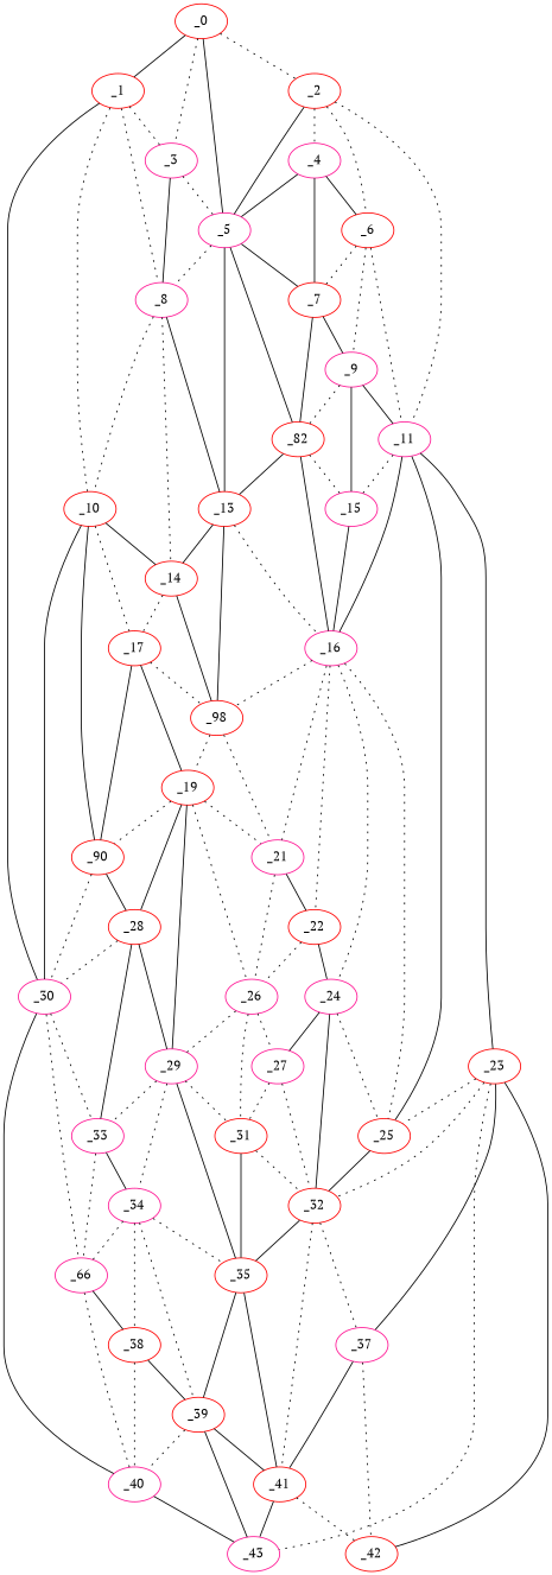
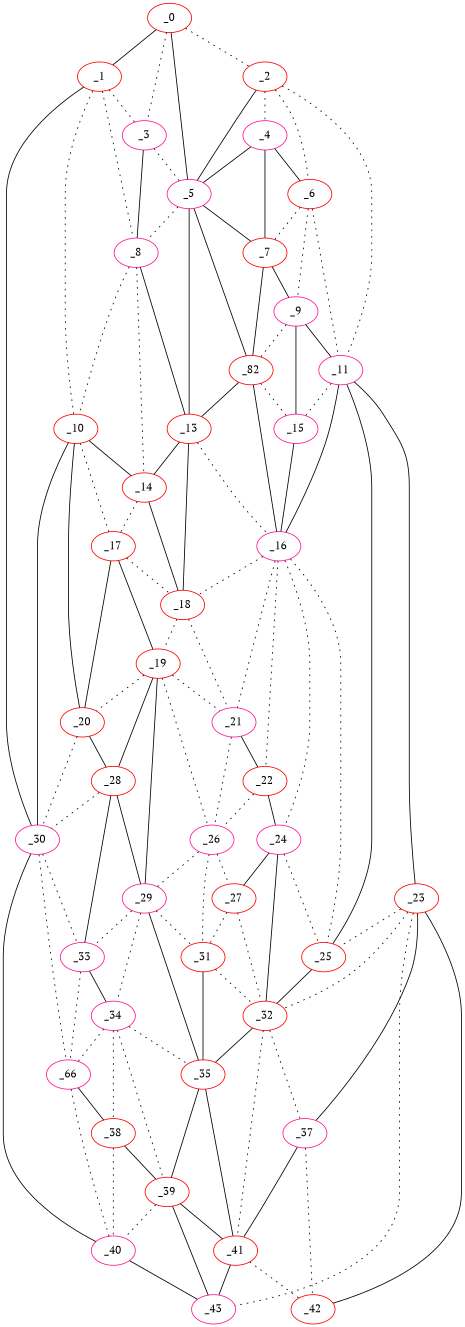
  graph {
    fontname="PT Serif"
    node [color=red fontname="PT Serif" x=4 y=54]
    edge [fontname="PT Serif" style=dotted valence=2]
    _0 [y=66]
    _1 [y=85]
    _2 [x=5 y=58]
    _3 [color=deeppink x=23 y=70]
    _5 [color=deeppink x=24 y=65]
    _8 [color=deeppink x=31 y=74]
    _10 [x=37 y=85]
    _30 [color=deeppink x=73 y=98]
    _4 [color=deeppink x=24 y=52]
    _6 [x=30 y=46]
    _11 [color=deeppink x=38 y=40]
    _7 [x=30 y=53]
    n13 [label=_82 x=39 y=55]
    _13 [x=40 y=68]
    _14 [x=41 y=76]
    _17 [x=47 y=78]
-   _20 [x=55 y=84 label=_90]
+   _20 [x=55 y=84]
    _33 [color=deeppink x=78 y=81]
    n19 [color=deeppink label=_66 x=84 y=82]
    _40 [color=deeppink x=99 y=82]
    _9 [color=deeppink x=36 y=48]
    _15 [color=deeppink x=42 y=51]
    _16 [color=deeppink x=47]
    _23 [x=65 y=30]
    _25 [x=66 y=42]
-   _18 [x=49 y=71 label=_98]
+   _18 [x=49 y=71]
    _19 [x=55 y=72]
    _28 [x=70 y=84]
    _34 [color=deeppink x=82 y=76]
    _38 [x=91 y=78]
    _43 [color=deeppink x=126 y=38]
    _21 [color=deeppink x=58 y=59]
    _22 [x=61]
    _24 [color=deeppink x=65 y=49]
    _32 [x=78 y=45]
    _37 [color=deeppink x=87 y=37]
    _42 [x=114 y=39]
    _26 [color=deeppink x=67 y=62]
    _29 [color=deeppink x=72 y=73]
-   _27 [color=deeppink x=70 y=57]
+   _27 [x=70 y=57]
    _35 [x=83 y=61]
    _41 [x=101]
    _31 [x=75 y=60]
    _39 [x=97 y=69]
    _0 -- _1 [style=solid valence=1]
    _0 -- _2 [valence=1]
    _0 -- _3 [valence=1]
    _0 -- _5 [style=solid]
    _1 -- _3
    _1 -- _8
    _1 -- _10
    _1 -- _30 [style=solid valence=1]
    _2 -- _5 [style=solid]
    _2 -- _4
    _2 -- _6 [valence=1]
    _2 -- _11 [valence=1]
    _3 -- _5 [valence=1]
    _3 -- _8 [style=solid]
    _5 -- _8
    _5 -- _7 [style=solid]
    _5 -- n13 [style=solid valence=1]
    _5 -- _13 [style=solid valence=1]
    _8 -- _10
    _8 -- _13 [style=solid]
    _8 -- _14
    _10 -- _30 [style=solid valence=1]
    _10 -- _14 [style=solid]
    _10 -- _17
    _10 -- _20 [style=solid valence=1]
    _30 -- _33
    _30 -- n19 [valence=1]
    _30 -- _40 [style=solid valence=1]
    _4 -- _5 [style=solid valence=1]
    _4 -- _6 [style=solid valence=1]
    _4 -- _7 [style=solid]
    _6 -- _11
    _6 -- _7 [valence=1]
    _6 -- _9
    _11 -- _15 [valence=1]
    _11 -- _16 [style=solid valence=1]
    _11 -- _23 [style=solid valence=1]
    _11 -- _25 [style=solid]
    _7 -- n13 [style=solid]
    _7 -- _9 [style=solid]
    n13 -- _13 [style=solid]
    n13 -- _15 [valence=1]
    n13 -- _16 [style=solid valence=1]
    _13 -- _14 [style=solid]
    _13 -- _16
    _13 -- _18 [style=solid valence=1]
    _14 -- _17 [valence=1]
    _14 -- _18 [style=solid]
    _17 -- _20 [style=solid valence=1]
    _17 -- _18 [valence=1]
    _17 -- _19 [style=solid]
    _20 -- _30
    _20 -- _28 [style=solid valence=1]
    _33 -- n19
    _33 -- _34 [style=solid]
    n19 -- _40
    n19 -- _38 [style=solid]
    _40 -- _43 [style=solid valence=1]
    _9 -- _11 [style=solid]
    _9 -- n13 [valence=1]
    _9 -- _15 [style=solid]
    _15 -- _16 [style=solid]
    _16 -- _25
    _16 -- _18 [valence=1]
    _16 -- _21
    _16 -- _22
    _16 -- _24
    _23 -- _25 [valence=1]
    _23 -- _43 [valence=1]
    _23 -- _32
    _23 -- _37 [style=solid]
    _23 -- _42 [style=solid valence=1]
    _25 -- _32 [style=solid]
    _18 -- _19 [valence=1]
    _18 -- _21
    _19 -- _20
    _19 -- _28 [style=solid valence=1]
    _19 -- _21
    _19 -- _26 [valence=1]
    _19 -- _29 [style=solid]
    _28 -- _30
    _28 -- _33 [style=solid valence=1]
    _28 -- _29 [style=solid]
    _34 -- n19
    _34 -- _38
    _34 -- _35
    _34 -- _39 [valence=1]
    _38 -- _40 [valence=1]
    _38 -- _39 [style=solid valence=1]
    _21 -- _22 [style=solid]
    _21 -- _26 [valence=1]
    _22 -- _24 [style=solid]
    _22 -- _26
    _24 -- _25
    _24 -- _32 [style=solid valence=1]
    _24 -- _27 [style=solid]
    _32 -- _37 [valence=1]
    _32 -- _35 [style=solid valence=1]
    _32 -- _41
    _37 -- _42 [valence=1]
    _37 -- _41 [style=solid]
    _26 -- _29
    _26 -- _27 [valence=1]
    _26 -- _31 [valence=1]
    _29 -- _33
    _29 -- _34 [valence=1]
    _29 -- _35 [style=solid]
    _29 -- _31
    _27 -- _32 [valence=1]
    _27 -- _31
    _35 -- _41 [style=solid valence=1]
    _35 -- _39 [style=solid]
    _41 -- _43 [style=solid valence=1]
    _41 -- _42
    _31 -- _32
    _31 -- _35 [style=solid]
    _39 -- _40
    _39 -- _43 [style=solid]
    _39 -- _41 [style=solid]
  }
